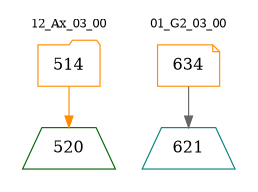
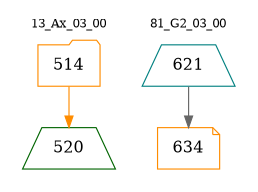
  digraph {
    node [color=darkorange shape=trapezium]
    n1 [label=514 shape=folder]
    n2 [color=darkgreen label=520]
    n3 [color=teal label=621]
    n4 [label=634 shape=note]
    subgraph cluster_1 {
      color=white
      fontsize=10
-     label="12_Ax_03_00"
+     label="13_Ax_03_00"
      n1
      n2
    }
    subgraph cluster_2 {
      color=white
      fontsize=10
-     label="01_G2_03_00"
+     label="81_G2_03_00"
      n3
      n4
    }
    n1 -> n2 [color=darkorange]
-   n4 -> n3 [color=gray40]
+   n3 -> n4 [color=gray40]
  }
